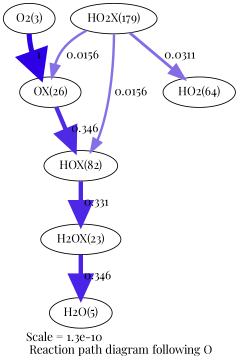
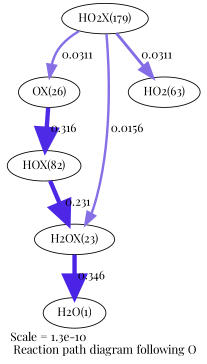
  digraph {
    fontname="Playfair Display"
    label="Scale = 1.3e-10\l Reaction path diagram following O"
    node [fontname="Playfair Display"]
    edge [arrowsize=1.43 color="0.7, 0.516, 0.9" fontname="Playfair Display" penwidth=2.86]
-   n1 [label="O2(3)"]
    n2 [label="OX(26)"]
    n3 [label="HOX(82)"]
    n4 [label="H2OX(23)"]
-   n5 [label="H2O(5)"]
+   n5 [label="H2O(1)"]
    n6 [label="HO2X(179)"]
-   n7 [label="HO2(64)"]
-   n1 -> n2 [arrowsize=3 color="0.7, 1.5, 0.9" label=" 1" penwidth=6]
-   n2 -> n3 [arrowsize=2.56 color="0.7, 0.816, 0.9" label=" 0.346" penwidth=5.13]
-   n3 -> n4 [arrowsize=2.58 color="0.7, 0.831, 0.9" label=" 0.331" penwidth=5.17]
+   n7 [label="HO2(63)"]
+   n2 -> n3 [arrowsize=2.56 color="0.7, 0.816, 0.9" label=" 0.316" penwidth=5.13]
+   n3 -> n4 [arrowsize=2.58 color="0.7, 0.831, 0.9" label=" 0.231" penwidth=5.17]
    n4 -> n5 [arrowsize=2.6 color="0.7, 0.846, 0.9" label=" 0.346" penwidth=5.2]
-   n6 -> n2 [label=" 0.0156"]
-   n6 -> n3 [label=" 0.0156"]
+   n6 -> n2 [label=" 0.0311"]
+   n6 -> n4 [label=" 0.0156"]
    n6 -> n7 [arrowsize=1.69 color="0.7, 0.531, 0.9" label=" 0.0311" penwidth=3.38]
  }
